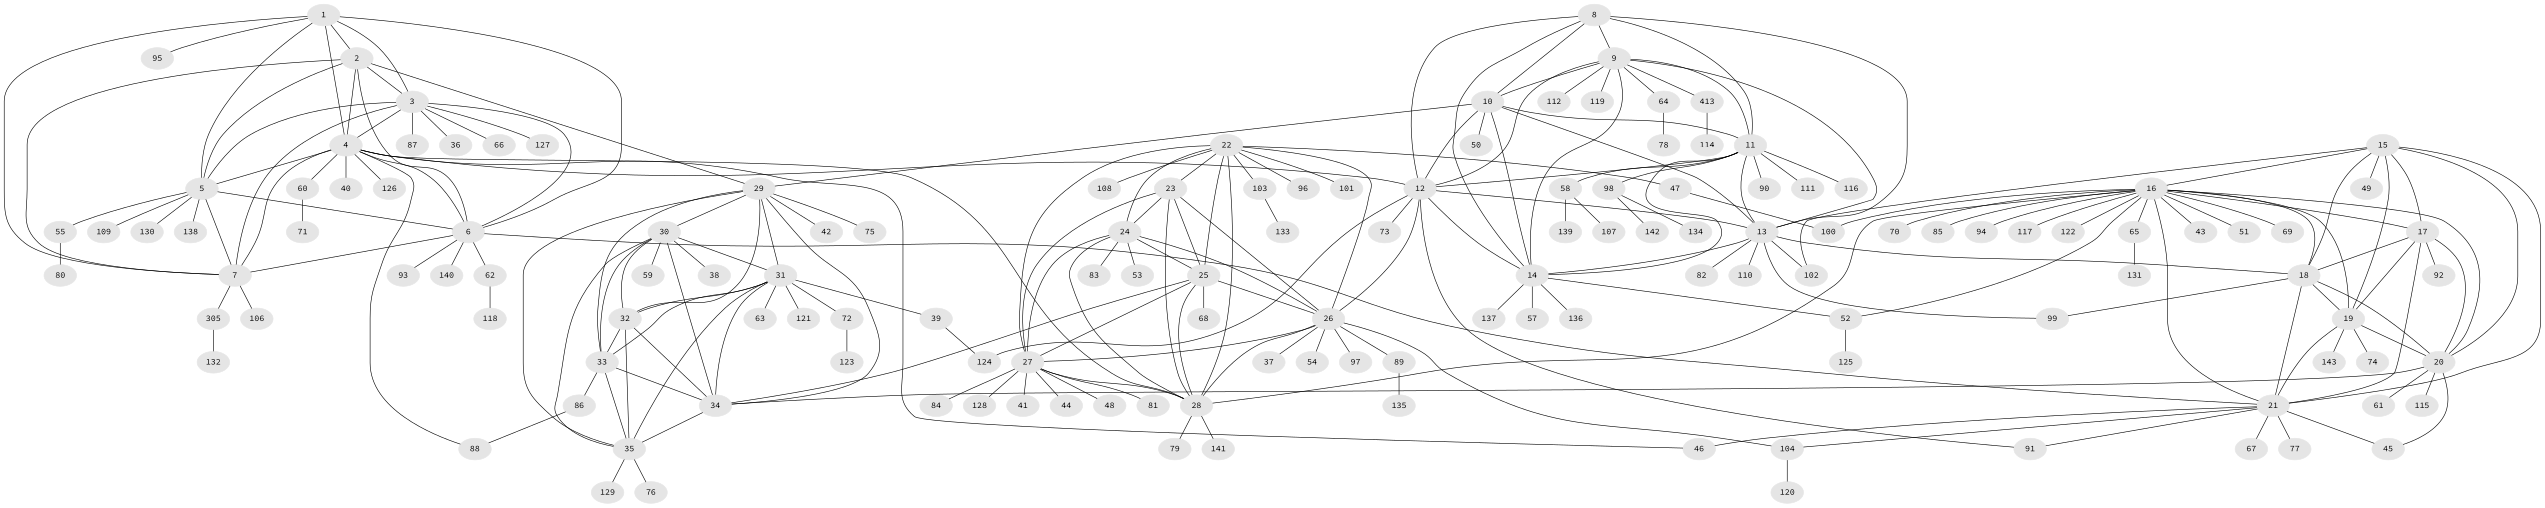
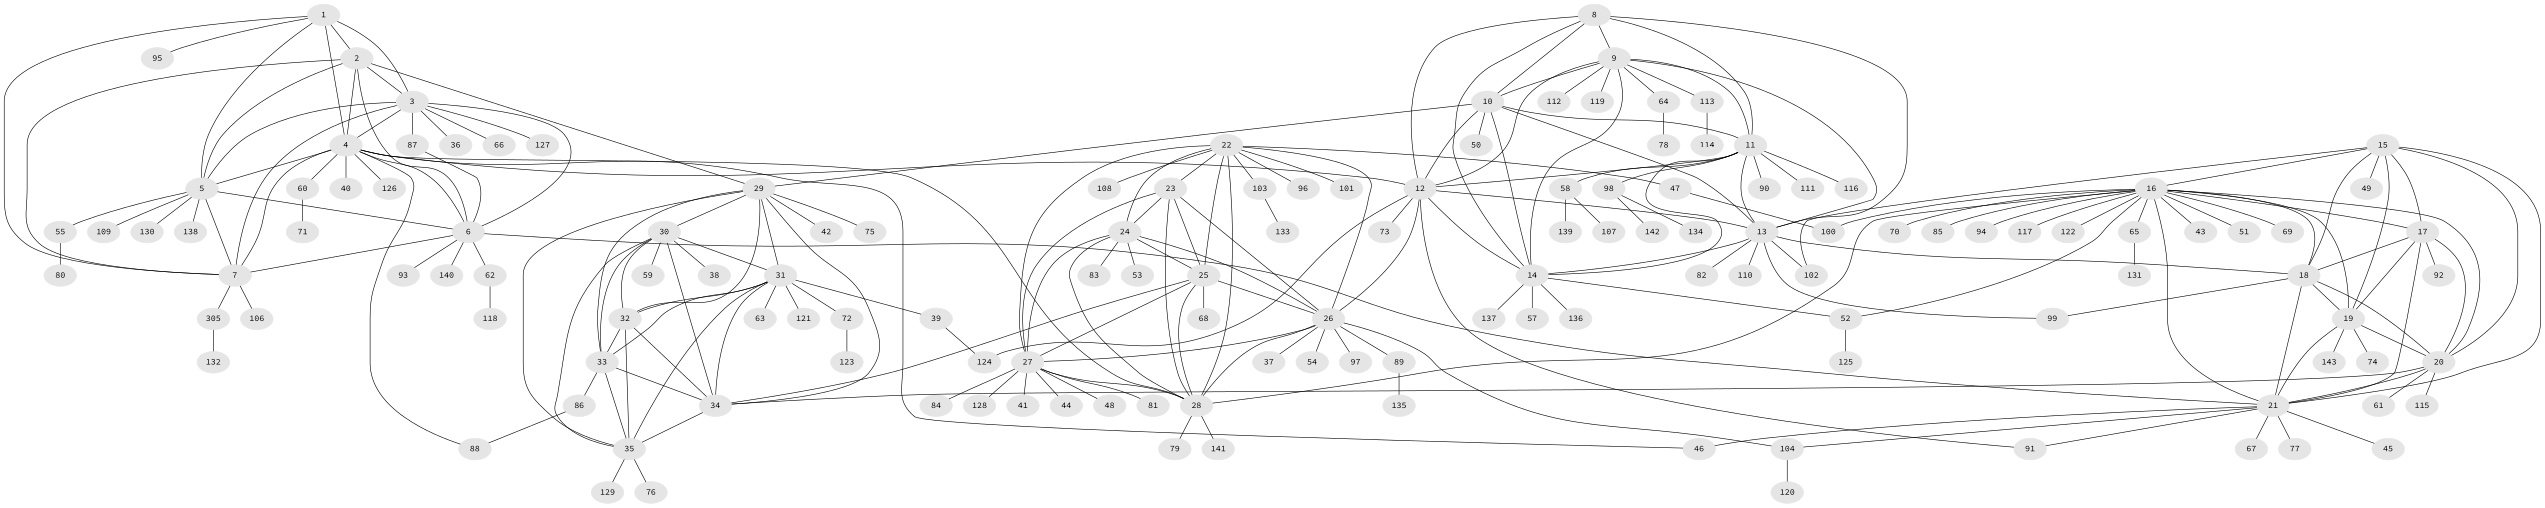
  graph {
    fontname="Source Code Pro"
    node [color=gray90 fontname="Source Code Pro" style=filled]
    edge [fontname="Source Code Pro"]
    1
    2
    3
    4
    5
    6
    7
    95
    29
    36
    66
    87
    127
    12
    28
    40
    46
    60
    88
    126
    55
    109
    130
    138
    21
    62
    93
    140
    n29 [label=305]
    106
    34
    30
    31
    32
    33
    35
    42
    75
    13
    14
    26
    73
    91
    124
    79
    141
    71
    80
    45
    67
    77
    104
    118
    132
    8
    9
    10
    11
    64
    112
-   113 [label=413]
+   113
    119
    50
    58
    90
    98
    111
    116
    18
    82
    99
    102
    110
    52
    57
    136
    137
    78
    114
    107
    139
    134
    142
    27
    37
    54
    89
    97
    19
    20
    125
    15
    16
    17
    49
    43
    51
    65
    69
    70
    85
    94
    100
    117
    122
    92
    74
    143
    61
    115
    131
    120
    22
    23
    24
    25
    47
    96
    101
    103
    108
    53
    83
    68
    41
    44
    48
    81
    84
    128
    133
    135
    38
    59
    39
    63
    72
    121
    86
    76
    129
    123
    1 -- 2
    1 -- 3
    1 -- 4
    1 -- 5
-   1 -- 6
+   87 -- 6
    1 -- 7
    1 -- 95
    2 -- 3
    2 -- 4
    2 -- 5
    2 -- 6
    2 -- 7
    2 -- 29
    3 -- 4
    3 -- 5
    3 -- 6
    3 -- 7
    3 -- 36
    3 -- 66
    3 -- 87
    3 -- 127
    4 -- 5
    4 -- 6
    4 -- 7
    4 -- 12
    4 -- 28
    4 -- 40
    4 -- 46
    4 -- 60
    4 -- 88
    4 -- 126
    5 -- 6
    5 -- 7
    5 -- 55
    5 -- 109
    5 -- 130
    5 -- 138
    6 -- 7
    6 -- 21
    6 -- 62
    6 -- 93
    6 -- 140
    7 -- n29
    7 -- 106
    29 -- 34
    29 -- 30
    29 -- 31
    29 -- 32
    29 -- 33
    29 -- 35
    29 -- 42
    29 -- 75
    12 -- 13
    12 -- 14
    12 -- 26
    12 -- 73
    12 -- 91
    12 -- 124
    28 -- 79
    28 -- 141
    60 -- 71
    55 -- 80
    21 -- 46
    21 -- 91
    21 -- 45
    21 -- 67
    21 -- 77
    21 -- 104
    62 -- 118
    n29 -- 132
    34 -- 35
    30 -- 34
    30 -- 31
    30 -- 32
    30 -- 33
    30 -- 35
    30 -- 38
    30 -- 59
    31 -- 34
    31 -- 32
    31 -- 33
    31 -- 35
    31 -- 39
    31 -- 63
    31 -- 72
    31 -- 121
    32 -- 34
    32 -- 33
    32 -- 35
    33 -- 34
    33 -- 35
    33 -- 86
    35 -- 76
    35 -- 129
    13 -- 14
    13 -- 18
    13 -- 82
    13 -- 99
    13 -- 102
    13 -- 110
    14 -- 52
    14 -- 57
    14 -- 136
    14 -- 137
    26 -- 28
    26 -- 104
    26 -- 27
    26 -- 37
    26 -- 54
    26 -- 89
    26 -- 97
    104 -- 120
    8 -- 12
    8 -- 13
    8 -- 14
    8 -- 9
    8 -- 10
    8 -- 11
    9 -- 12
    9 -- 13
    9 -- 14
    9 -- 10
    9 -- 11
    9 -- 64
    9 -- 112
    9 -- 113
    9 -- 119
    10 -- 29
    10 -- 12
    10 -- 13
    10 -- 14
    10 -- 11
    10 -- 50
    11 -- 12
    11 -- 13
    11 -- 14
    11 -- 58
    11 -- 90
    11 -- 98
    11 -- 111
    11 -- 116
    64 -- 78
    113 -- 114
    58 -- 107
    58 -- 139
    98 -- 134
    98 -- 142
    18 -- 21
    18 -- 99
    18 -- 19
    18 -- 20
    52 -- 125
    27 -- 28
    27 -- 41
    27 -- 44
    27 -- 48
    27 -- 81
    27 -- 84
    27 -- 128
    89 -- 135
    19 -- 21
    19 -- 20
    19 -- 74
    19 -- 143
-   20 -- 45
+   20 -- 21
    20 -- 34
    20 -- 61
    20 -- 115
    15 -- 21
    15 -- 18
    15 -- 102
    15 -- 19
    15 -- 20
    15 -- 16
    15 -- 17
    15 -- 49
    16 -- 28
    16 -- 21
    16 -- 18
    16 -- 52
    16 -- 19
    16 -- 20
    16 -- 17
    16 -- 43
    16 -- 51
    16 -- 65
    16 -- 69
    16 -- 70
    16 -- 85
    16 -- 94
    16 -- 100
    16 -- 117
    16 -- 122
    17 -- 21
    17 -- 18
    17 -- 19
    17 -- 20
    17 -- 92
    65 -- 131
    22 -- 28
    22 -- 26
    22 -- 27
    22 -- 23
    22 -- 24
    22 -- 25
    22 -- 47
    22 -- 96
    22 -- 101
    22 -- 103
    22 -- 108
    23 -- 28
    23 -- 26
    23 -- 27
    23 -- 24
    23 -- 25
    24 -- 28
    24 -- 26
    24 -- 27
    24 -- 25
    24 -- 53
    24 -- 83
    25 -- 28
    25 -- 34
    25 -- 26
    25 -- 27
    25 -- 68
    47 -- 100
    103 -- 133
    39 -- 124
    72 -- 123
    86 -- 88
  }
